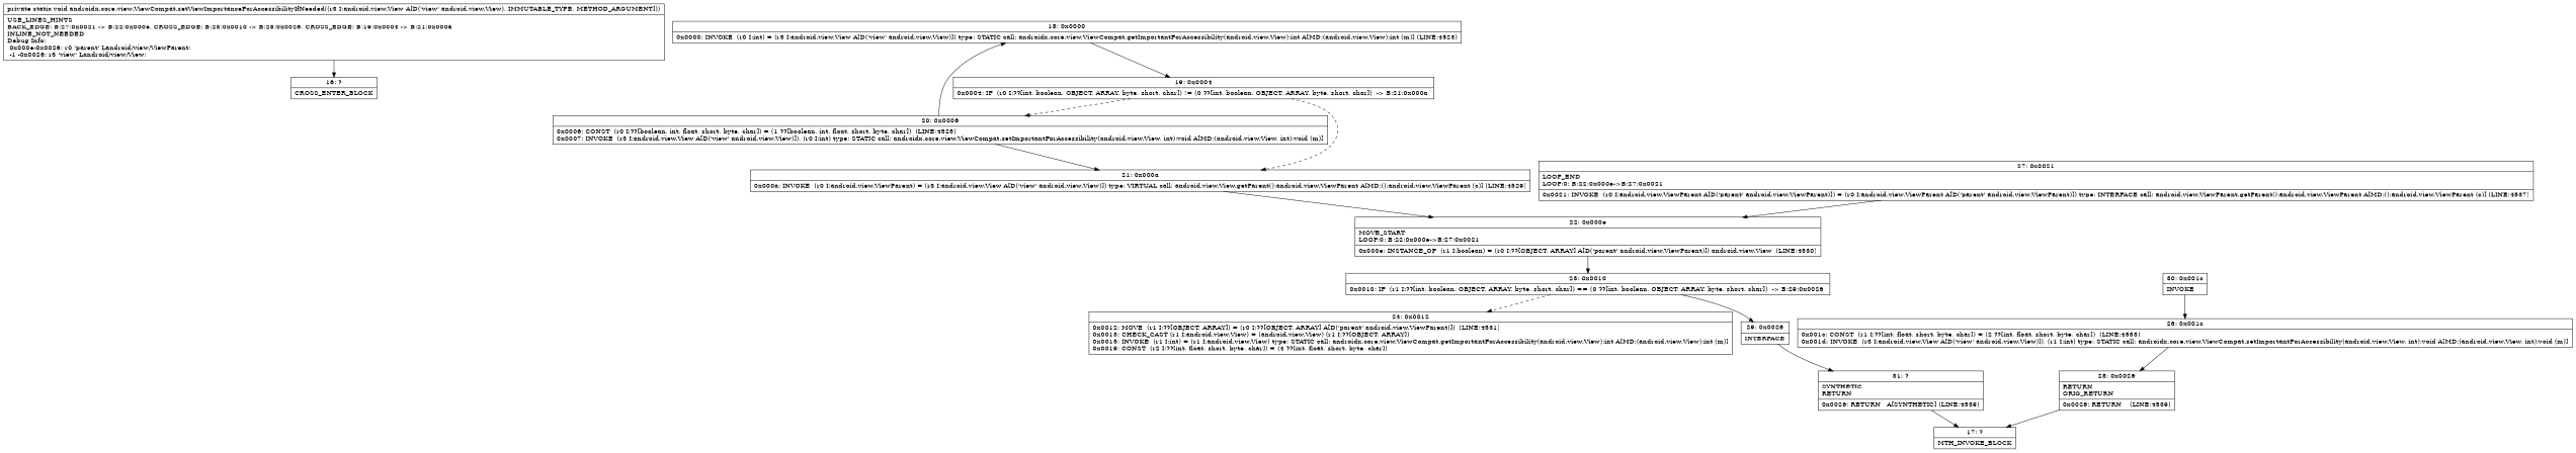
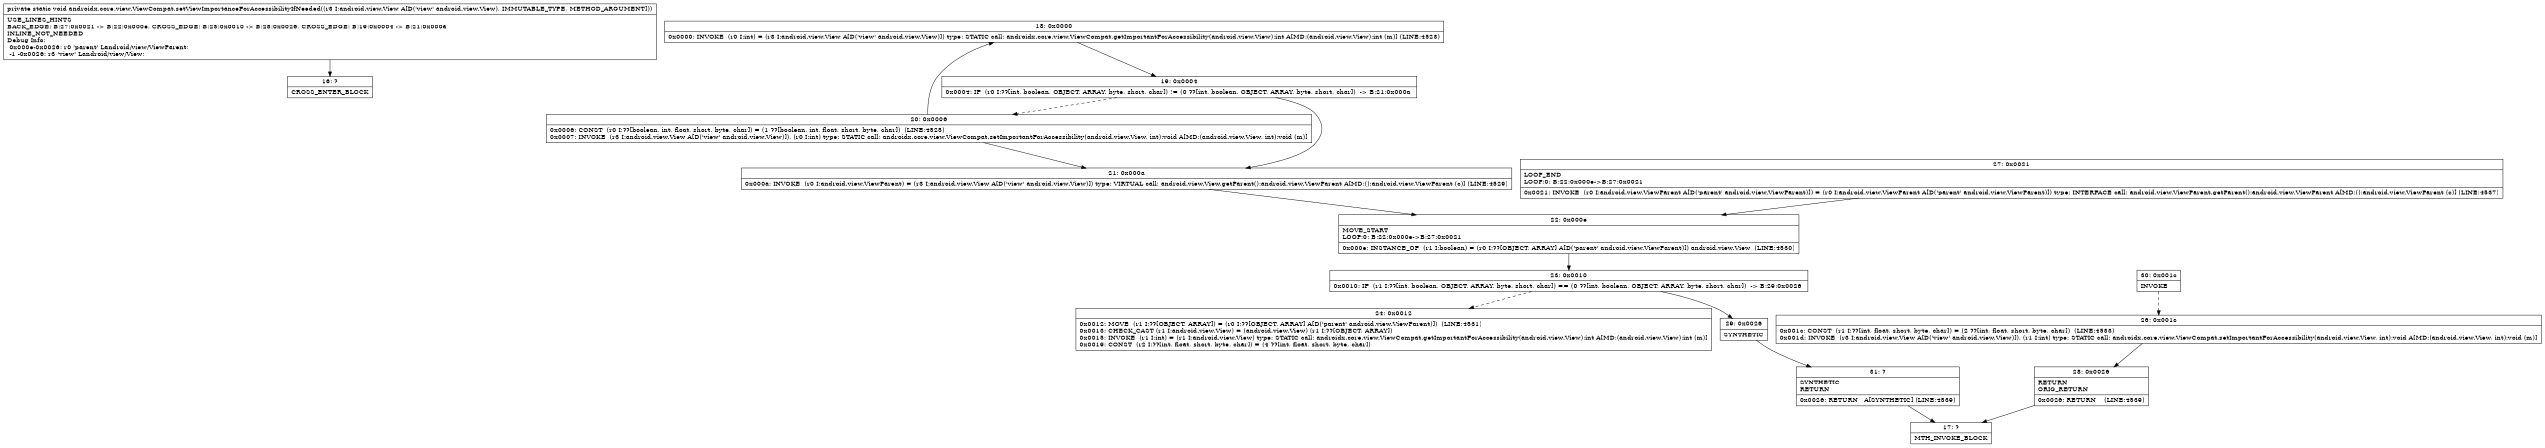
  digraph {
    node [shape=record]
    n1 [label="{16\:\ ?|CROSS_ENTER_BLOCK\l}"]
    n2 [label="{18\:\ 0x0000|0x0000: INVOKE  (r0 I:int) = (r3 I:android.view.View A[D('view' android.view.View)]) type: STATIC call: androidx.core.view.ViewCompat.getImportantForAccessibility(android.view.View):int A[MD:(android.view.View):int (m)] (LINE:4523)\l}"]
    n3 [label="{19\:\ 0x0004|0x0004: IF  (r0 I:??[int, boolean, OBJECT, ARRAY, byte, short, char]) != (0 ??[int, boolean, OBJECT, ARRAY, byte, short, char])  \-\> B:21:0x000a \l}"]
    n4 [label="{20\:\ 0x0006|0x0006: CONST  (r0 I:??[boolean, int, float, short, byte, char]) = (1 ??[boolean, int, float, short, byte, char])  (LINE:4525)\l0x0007: INVOKE  (r3 I:android.view.View A[D('view' android.view.View)]), (r0 I:int) type: STATIC call: androidx.core.view.ViewCompat.setImportantForAccessibility(android.view.View, int):void A[MD:(android.view.View, int):void (m)]\l}"]
    n5 [label="{21\:\ 0x000a|0x000a: INVOKE  (r0 I:android.view.ViewParent) = (r3 I:android.view.View A[D('view' android.view.View)]) type: VIRTUAL call: android.view.View.getParent():android.view.ViewParent A[MD:():android.view.ViewParent (c)] (LINE:4529)\l}"]
    n6 [label="{22\:\ 0x000e|MOVE_START\lLOOP:0: B:22:0x000e\-\>B:27:0x0021\l|0x000e: INSTANCE_OF  (r1 I:boolean) = (r0 I:??[OBJECT, ARRAY] A[D('parent' android.view.ViewParent)]) android.view.View  (LINE:4530)\l}"]
    n7 [label="{23\:\ 0x0010|0x0010: IF  (r1 I:??[int, boolean, OBJECT, ARRAY, byte, short, char]) == (0 ??[int, boolean, OBJECT, ARRAY, byte, short, char])  \-\> B:29:0x0026 \l}"]
    n8 [label="{24\:\ 0x0012|0x0012: MOVE  (r1 I:??[OBJECT, ARRAY]) = (r0 I:??[OBJECT, ARRAY] A[D('parent' android.view.ViewParent)])  (LINE:4531)\l0x0013: CHECK_CAST (r1 I:android.view.View) = (android.view.View) (r1 I:??[OBJECT, ARRAY]) \l0x0015: INVOKE  (r1 I:int) = (r1 I:android.view.View) type: STATIC call: androidx.core.view.ViewCompat.getImportantForAccessibility(android.view.View):int A[MD:(android.view.View):int (m)]\l0x0019: CONST  (r2 I:??[int, float, short, byte, char]) = (4 ??[int, float, short, byte, char]) \l}"]
-   n9 [label="{29\:\ 0x0026|INTERFACE\l}"]
+   n9 [label="{29\:\ 0x0026|SYNTHETIC\l}"]
    n10 [label="{31\:\ ?|SYNTHETIC\lRETURN\l|0x0026: RETURN   A[SYNTHETIC] (LINE:4539)\l}"]
    n11 [label="{27\:\ 0x0021|LOOP_END\lLOOP:0: B:22:0x000e\-\>B:27:0x0021\l|0x0021: INVOKE  (r0 I:android.view.ViewParent A[D('parent' android.view.ViewParent)]) = (r0 I:android.view.ViewParent A[D('parent' android.view.ViewParent)]) type: INTERFACE call: android.view.ViewParent.getParent():android.view.ViewParent A[MD:():android.view.ViewParent (c)] (LINE:4537)\l}"]
    n12 [label="{30\:\ 0x001c|INVOKE\l}"]
    n13 [label="{26\:\ 0x001c|0x001c: CONST  (r1 I:??[int, float, short, byte, char]) = (2 ??[int, float, short, byte, char])  (LINE:4533)\l0x001d: INVOKE  (r3 I:android.view.View A[D('view' android.view.View)]), (r1 I:int) type: STATIC call: androidx.core.view.ViewCompat.setImportantForAccessibility(android.view.View, int):void A[MD:(android.view.View, int):void (m)]\l}"]
    n14 [label="{28\:\ 0x0026|RETURN\lORIG_RETURN\l|0x0026: RETURN    (LINE:4539)\l}"]
    n15 [label="{17\:\ ?|MTH_INVOKE_BLOCK\l}"]
    n16 [label="{private static void androidx.core.view.ViewCompat.setViewImportanceForAccessibilityIfNeeded((r3 I:android.view.View A[D('view' android.view.View), IMMUTABLE_TYPE, METHOD_ARGUMENT]))  | USE_LINES_HINTS\lBACK_EDGE: B:27:0x0021 \-\> B:22:0x000e, CROSS_EDGE: B:23:0x0010 \-\> B:28:0x0026, CROSS_EDGE: B:19:0x0004 \-\> B:21:0x000a\lINLINE_NOT_NEEDED\lDebug Info:\l  0x000e\-0x0026: r0 'parent' Landroid\/view\/ViewParent;\l  \-1 \-0x0026: r3 'view' Landroid\/view\/View;\l}"]
    n2 -> n3
    n3 -> n4 [style=dashed]
-   n3 -> n5 [style=dashed]
+   n3 -> n5
    n4 -> n2
    n4 -> n5
    n5 -> n6
    n6 -> n7
    n7 -> n8 [style=dashed]
    n7 -> n9
    n9 -> n10
    n10 -> n15
    n11 -> n6
-   n12 -> n13
+   n12 -> n13 [style=dashed]
    n13 -> n14
    n14 -> n15
    n16 -> n1
  }
